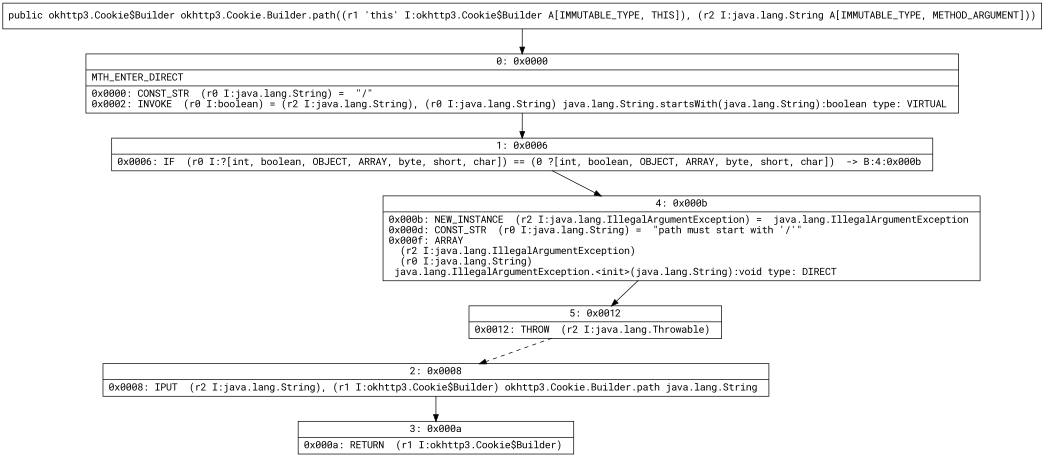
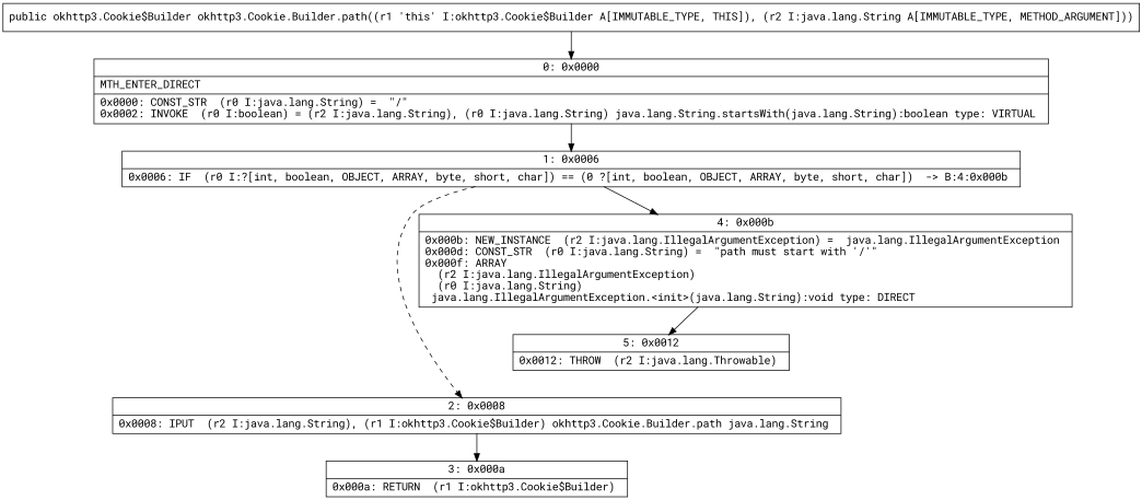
  digraph {
    fontname="Roboto Mono"
    node [fontname="Roboto Mono" shape=record]
    edge [fontname="Roboto Mono"]
    n1 [label="{0\:\ 0x0000|MTH_ENTER_DIRECT\l|0x0000: CONST_STR  (r0 I:java.lang.String) =  \"\/\" \l0x0002: INVOKE  (r0 I:boolean) = (r2 I:java.lang.String), (r0 I:java.lang.String) java.lang.String.startsWith(java.lang.String):boolean type: VIRTUAL \l}"]
    n2 [label="{1\:\ 0x0006|0x0006: IF  (r0 I:?[int, boolean, OBJECT, ARRAY, byte, short, char]) == (0 ?[int, boolean, OBJECT, ARRAY, byte, short, char])  \-\> B:4:0x000b \l}"]
    n3 [label="{2\:\ 0x0008|0x0008: IPUT  (r2 I:java.lang.String), (r1 I:okhttp3.Cookie$Builder) okhttp3.Cookie.Builder.path java.lang.String \l}"]
    n4 [label="{4\:\ 0x000b|0x000b: NEW_INSTANCE  (r2 I:java.lang.IllegalArgumentException) =  java.lang.IllegalArgumentException \l0x000d: CONST_STR  (r0 I:java.lang.String) =  \"path must start with '\/'\" \l0x000f: ARRAY  \l  (r2 I:java.lang.IllegalArgumentException)\l  (r0 I:java.lang.String)\l java.lang.IllegalArgumentException.\<init\>(java.lang.String):void type: DIRECT \l}"]
    n5 [label="{3\:\ 0x000a|0x000a: RETURN  (r1 I:okhttp3.Cookie$Builder) \l}"]
    n6 [label="{5\:\ 0x0012|0x0012: THROW  (r2 I:java.lang.Throwable) \l}"]
    n7 [label="{public okhttp3.Cookie$Builder okhttp3.Cookie.Builder.path((r1 'this' I:okhttp3.Cookie$Builder A[IMMUTABLE_TYPE, THIS]), (r2 I:java.lang.String A[IMMUTABLE_TYPE, METHOD_ARGUMENT])) }"]
    n1 -> n2
-   n6 -> n3 [style=dashed]
+   n2 -> n3 [style=dashed]
    n2 -> n4
    n3 -> n5
    n4 -> n6
    n7 -> n1
  }
